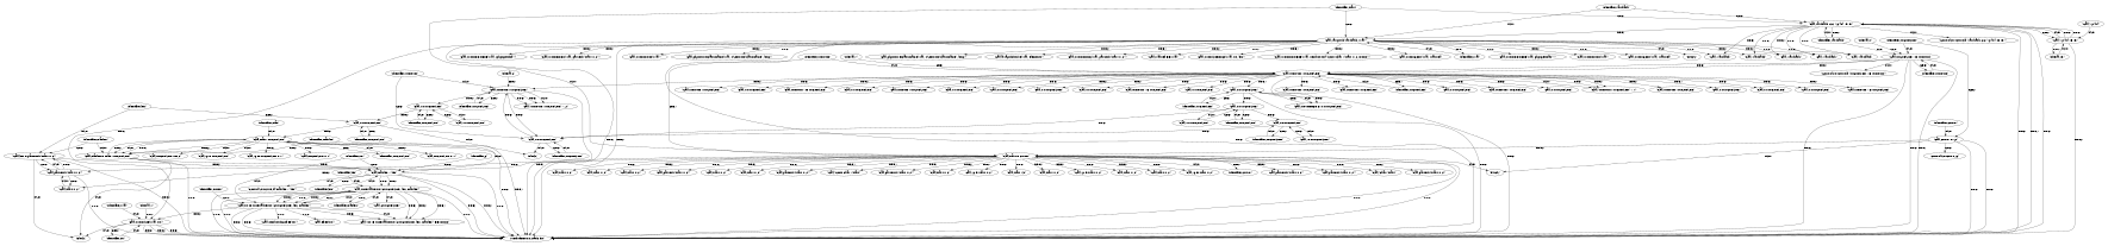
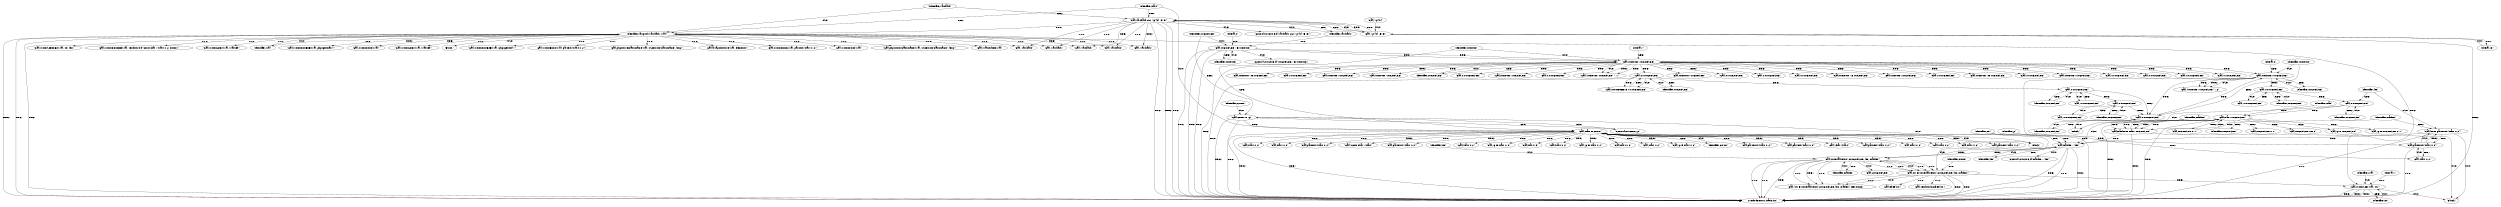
  digraph {
    n1 [label="(Call,ZVAL_STR(rval, str))"]
    n2 [label="(Identifier,str)"]
    n3 [label="(MethodReturn,static int)"]
    n4 [label="(Block,)"]
-   n5 [label="(Call,var_push(var_hash, rval))"]
+   n5 [label="(Identifier,var_push(var_hash, rval))"]
    n6 [label="(Call,php_store_class_name(rval, ZSTR_VAL(class_name), len2))"]
    n7 [label="(Call,array_init_size(rval, elements))"]
    n8 [label="(Call,ZVAL_LONG(rval, parse_iv(start + 2)))"]
    n9 [label="(Call,ZVAL_NULL(rval))"]
    n10 [label="(Call,php_store_class_name(rval, ZSTR_VAL(class_name), len2))"]
    n11 [label="(Call,!var_hash)"]
    n12 [label="(Call,!var_hash)"]
    n13 [label="(Call,!var_hash)"]
    n14 [label="(Call,rval_ref == rval)"]
    n15 [label="(Call,ZVAL_STRINGL(rval, str, len))"]
    n16 [label="(Call,!var_hash)"]
    n17 [label="(Call,ZVAL_DOUBLE(rval, zend_strtod((const char *)start + 2, NULL)))"]
    n18 [label="(Call,ZVAL_COPY(rval, rval_ref))"]
    n19 [label="(Identifier,rval)"]
    n20 [label="(Call,ZVAL_DOUBLE(rval, php_get_nan()))"]
    n21 [label="(Call,ZVAL_NULL(rval))"]
    n22 [label="(Call,ZVAL_COPY(rval, rval_ref))"]
    n23 [label="(Block,)"]
    n24 [label="(Call,ZVAL_DOUBLE(rval, -php_get_inf()))"]
    n25 [label="(Call,ZVAL_BOOL(rval, parse_iv(start + 2)))"]
    n26 [label="(Call,!var_hash)"]
    n27 [label="(Call,var_hash && (*p)[0] != 'R')"]
    n28 [label="(Call,(*p)[0] != 'R')"]
    n29 [label="(ControlStructure,if (var_hash && (*p)[0] != 'R'))"]
    n30 [label="(Identifier,var_hash)"]
    n31 [label="(Literal,'R')"]
    n32 [label="(Call,YYCURSOR >= YYLIMIT)"]
    n33 [label="(Call,str = unserialize_str(&YYCURSOR, len, maxlen))"]
    n34 [label="(Call,unserialize_str(&YYCURSOR, len, maxlen))"]
    n35 [label="(Call,(str = unserialize_str(&YYCURSOR, len, maxlen)) == NULL)"]
    n36 [label="(Call,efree(str))"]
    n37 [label="(Call,zend_string_free(str))"]
    n38 [label="(Identifier,maxlen)"]
    n39 [label="(Call,&YYCURSOR)"]
    n40 [label="(Call,maxlen < len)"]
    n41 [label="(Identifier,len)"]
    n42 [label="(ControlStructure,if (maxlen < len))"]
    n43 [label="(Call,maxlen = max - YYCURSOR)"]
    n44 [label="(Call,max - YYCURSOR)"]
    n45 [label="(Call,YYCURSOR + 1)"]
    n46 [label="(Identifier,YYCURSOR)"]
    n47 [label="(Call,YYCURSOR + 1)"]
    n48 [label="(Call,YYCURSOR += 2)"]
    n49 [label="(Call,*p = YYCURSOR)"]
    n50 [label="(Call,*p = YYCURSOR + 1)"]
    n51 [label="(Call,++YYCURSOR)"]
    n52 [label="(Identifier,YYCURSOR)"]
    n53 [label="(Block,)"]
    n54 [label="(Call,++YYCURSOR)"]
    n55 [label="(Identifier,YYCURSOR)"]
    n56 [label="(Call,*++YYCURSOR)"]
    n57 [label="(Call,YYLIMIT - YYCURSOR)"]
    n58 [label="(Call,++YYCURSOR)"]
    n59 [label="(Identifier,YYCURSOR)"]
    n60 [label="(Call,(YYLIMIT - YYCURSOR) < 2)"]
    n61 [label="(Identifier,YYCURSOR)"]
    n62 [label="(Call,YYLIMIT - YYCURSOR)"]
    n63 [label="(Call,++YYCURSOR)"]
    n64 [label="(Call,YYLIMIT - YYCURSOR)"]
    n65 [label="(Call,++YYCURSOR)"]
    n66 [label="(Call,++YYCURSOR)"]
    n67 [label="(Call,++YYCURSOR)"]
    n68 [label="(Call,YYLIMIT <= YYCURSOR)"]
    n69 [label="(Call,YYLIMIT - YYCURSOR)"]
    n70 [label="(Call,++YYCURSOR)"]
    n71 [label="(Call,YYLIMIT <= YYCURSOR)"]
    n72 [label="(Call,++YYCURSOR)"]
    n73 [label="(Call,YYLIMIT - YYCURSOR)"]
    n74 [label="(Call,++YYCURSOR)"]
    n75 [label="(Call,++YYCURSOR)"]
    n76 [label="(Call,++YYCURSOR)"]
    n77 [label="(Call,++YYCURSOR)"]
    n78 [label="(Call,YYLIMIT <= YYCURSOR)"]
    n79 [label="(Call,++YYCURSOR)"]
    n80 [label="(Call,YYLIMIT - YYCURSOR)"]
    n81 [label="(Call,YYLIMIT - YYCURSOR)"]
    n82 [label="(Identifier,YYCURSOR)"]
    n83 [label="(Call,++YYCURSOR)"]
    n84 [label="(Call,YYLIMIT - YYCURSOR)"]
    n85 [label="(Call,++YYCURSOR)"]
    n86 [label="(Call,(YYLIMIT - YYCURSOR) < 7)"]
    n87 [label="(Call,++YYCURSOR)"]
    n88 [label="(Call,YYMARKER = ++YYCURSOR)"]
    n89 [label="(Identifier,YYCURSOR)"]
    n90 [label="(Identifier,YYLIMIT)"]
    n91 [label="(ControlStructure,if (YYCURSOR >= YYLIMIT))"]
    n92 [label="(Call,++YYCURSOR)"]
    n93 [label="(Call,*++YYCURSOR)"]
    n94 [label="(Identifier,YYCURSOR)"]
    n95 [label="(Identifier,YYCURSOR)"]
    n96 [label="(Call,*++YYCURSOR)"]
    n97 [label="(Call,len = parse_uiv(start + 2))"]
    n98 [label="(Call,parse_uiv(start + 2))"]
    n99 [label="(Call,start + 2)"]
    n100 [label="(Call,start = cursor)"]
    n101 [label="(Call,start + 2)"]
    n102 [label="(Call,*p = start + 2)"]
    n103 [label="(Call,start - 3)"]
    n104 [label="(Call,start + 2)"]
    n105 [label="(Call,*p = start + 2)"]
    n106 [label="(Call,start + 2)"]
    n107 [label="(Call,start + 2)"]
    n108 [label="(Call,*p = start + 2)"]
    n109 [label="(Identifier,cursor)"]
    n110 [label="(Call,parse_uiv(start + 2))"]
    n111 [label="(Call,parse_iv(start + 2))"]
    n112 [label="(Block,)"]
    n113 [label="(Call,(char*)start)"]
    n114 [label="(Call,parse_iv(start + 2))"]
    n115 [label="(Call,start + 2)"]
    n116 [label="(Call,start + 2)"]
    n117 [label="(Call,start + 2)"]
    n118 [label="(Call,parse_iv(start + 2))"]
    n119 [label="(Call,start + 2)"]
    n120 [label="(Call,start + 2)"]
    n121 [label="(Call,parse_iv(start + 2))"]
    n122 [label="(Call,(const char *)start)"]
    n123 [label="(Call,parse_uiv(start + 2))"]
    n124 [label="(Call,cursor = *p)"]
    n125 [label="(ControlStructure,*p)"]
    n126 [label="(Identifier,YYCURSOR)"]
    n127 [label="(Identifier,maxlen)"]
    n128 [label="(Literal,1)"]
    n129 [label="(Identifier,len)"]
    n130 [label="(Identifier,NULL)"]
    n131 [label="(Identifier,p)"]
    n132 [label="(Identifier,rval)"]
    n133 [label="(Identifier,str)"]
    n134 [label="(Identifier,cursor)"]
    n135 [label="(Identifier,start)"]
    n136 [label="(Identifier,var_hash)"]
    n137 [label="(Identifier,len)"]
    n138 [label="(Call,(*p)[0])"]
    n139 [label="(Identifier,YYLIMIT)"]
    n140 [label="(Literal,0)"]
    n141 [label="(Identifier,maxlen)"]
    n142 [label="(Identifier,YYLIMIT)"]
    n143 [label="(Identifier,max)"]
    n144 [label="(Literal,7)"]
    n145 [label="(Literal,2)"]
    n1 -> n2 [label="CFG: "]
    n1 -> n3 [label="DDG: "]
    n1 -> n3 [label="DDG: "]
    n1 -> n3 [label="DDG: "]
    n1 -> n4 [label="AST: "]
    n2 -> n1 [label="AST: "]
    n5 -> n1 [label="DDG: "]
    n5 -> n3 [label="DDG: "]
    n5 -> n3 [label="DDG: "]
    n5 -> n3 [label="DDG: "]
    n5 -> n6 [label="DDG: "]
    n5 -> n7 [label="DDG: "]
    n5 -> n8 [label="DDG: "]
    n5 -> n9 [label="DDG: "]
    n5 -> n10 [label="DDG: "]
    n5 -> n11 [label="DDG: "]
    n5 -> n12 [label="DDG: "]
    n5 -> n13 [label="DDG: "]
    n5 -> n14 [label="DDG: "]
    n5 -> n15 [label="DDG: "]
    n5 -> n16 [label="DDG: "]
    n5 -> n17 [label="DDG: "]
    n5 -> n18 [label="DDG: "]
    n5 -> n19 [label="CFG: "]
    n5 -> n20 [label="DDG: "]
    n5 -> n21 [label="DDG: "]
    n5 -> n22 [label="DDG: "]
    n5 -> n23 [label="AST: "]
    n5 -> n24 [label="DDG: "]
    n5 -> n25 [label="DDG: "]
    n5 -> n26 [label="DDG: "]
    n19 -> n5 [label="AST: "]
    n27 -> n3 [label="DDG: "]
    n27 -> n3 [label="DDG: "]
    n27 -> n3 [label="DDG: "]
    n27 -> n5 [label="DDG: "]
    n27 -> n11 [label="DDG: "]
    n27 -> n12 [label="DDG: "]
    n27 -> n13 [label="DDG: "]
    n27 -> n16 [label="DDG: "]
    n27 -> n26 [label="DDG: "]
    n27 -> n28 [label="CFG: "]
    n27 -> n29 [label="AST: "]
    n27 -> n30 [label="CFG: "]
    n28 -> n3 [label="DDG: "]
    n28 -> n27 [label="AST: "]
    n28 -> n27 [label="DDG: "]
    n28 -> n27 [label="DDG: "]
    n28 -> n31 [label="CFG: "]
    n30 -> n27 [label="AST: "]
    n30 -> n32 [label="CFG: "]
    n31 -> n28 [label="AST: "]
    n32 -> n3 [label="DDG: "]
    n32 -> n3 [label="DDG: "]
    n32 -> n3 [label="DDG: "]
    n32 -> n62 [label="DDG: "]
    n32 -> n62 [label="DDG: "]
    n32 -> n90 [label="CFG: "]
    n32 -> n91 [label="AST: "]
    n33 -> n1 [label="DDG: "]
    n33 -> n3 [label="DDG: "]
    n33 -> n3 [label="DDG: "]
    n33 -> n34 [label="CFG: "]
    n33 -> n35 [label="AST: "]
    n33 -> n35 [label="DDG: "]
    n33 -> n36 [label="DDG: "]
    n33 -> n37 [label="DDG: "]
    n34 -> n3 [label="DDG: "]
    n34 -> n3 [label="DDG: "]
    n34 -> n3 [label="DDG: "]
    n34 -> n33 [label="AST: "]
    n34 -> n33 [label="DDG: "]
    n34 -> n33 [label="DDG: "]
    n34 -> n33 [label="DDG: "]
    n34 -> n35 [label="DDG: "]
    n34 -> n35 [label="DDG: "]
    n34 -> n35 [label="DDG: "]
    n34 -> n38 [label="CFG: "]
    n34 -> n39 [label="AST: "]
    n38 -> n34 [label="AST: "]
    n40 -> n3 [label="DDG: "]
    n40 -> n3 [label="DDG: "]
    n40 -> n3 [label="DDG: "]
    n40 -> n34 [label="DDG: "]
    n40 -> n34 [label="DDG: "]
    n40 -> n41 [label="CFG: "]
    n40 -> n42 [label="AST: "]
    n41 -> n40 [label="AST: "]
    n43 -> n3 [label="DDG: "]
    n43 -> n4 [label="AST: "]
    n43 -> n40 [label="DDG: "]
    n43 -> n44 [label="CFG: "]
    n44 -> n3 [label="DDG: "]
    n44 -> n3 [label="DDG: "]
    n44 -> n43 [label="AST: "]
    n44 -> n43 [label="DDG: "]
    n44 -> n43 [label="DDG: "]
    n44 -> n45 [label="DDG: "]
    n44 -> n46 [label="CFG: "]
    n44 -> n47 [label="DDG: "]
-   n44 -> n48 [label="AST: "]
+   n44 -> n48 [label="DDG: "]
    n44 -> n49 [label="AST: "]
    n44 -> n50 [label="DDG: "]
    n46 -> n44 [label="AST: "]
    n51 -> n44 [label="DDG: "]
    n51 -> n52 [label="CFG: "]
    n51 -> n53 [label="AST: "]
    n52 -> n51 [label="AST: "]
    n54 -> n51 [label="DDG: "]
    n54 -> n55 [label="CFG: "]
    n54 -> n56 [label="AST: "]
    n55 -> n54 [label="AST: "]
    n56 -> n54 [label="CFG: "]
    n57 -> n3 [label="DDG: "]
    n57 -> n54 [label="DDG: "]
    n57 -> n58 [label="DDG: "]
    n57 -> n59 [label="CFG: "]
    n57 -> n60 [label="AST: "]
    n57 -> n60 [label="DDG: "]
    n57 -> n60 [label="DDG: "]
    n58 -> n53 [label="AST: "]
    n58 -> n57 [label="DDG: "]
    n58 -> n61 [label="CFG: "]
    n59 -> n57 [label="AST: "]
    n61 -> n58 [label="AST: "]
    n62 -> n3 [label="DDG: "]
    n62 -> n57 [label="DDG: "]
    n62 -> n63 [label="DDG: "]
    n62 -> n64 [label="DDG: "]
    n62 -> n65 [label="DDG: "]
    n62 -> n66 [label="DDG: "]
    n62 -> n67 [label="DDG: "]
    n62 -> n68 [label="DDG: "]
    n62 -> n69 [label="DDG: "]
    n62 -> n70 [label="DDG: "]
    n62 -> n71 [label="DDG: "]
    n62 -> n72 [label="DDG: "]
    n62 -> n73 [label="DDG: "]
    n62 -> n74 [label="DDG: "]
    n62 -> n75 [label="DDG: "]
    n62 -> n76 [label="DDG: "]
    n62 -> n77 [label="DDG: "]
    n62 -> n78 [label="DDG: "]
    n62 -> n79 [label="DDG: "]
    n62 -> n80 [label="DDG: "]
    n62 -> n81 [label="DDG: "]
    n62 -> n82 [label="CFG: "]
    n62 -> n83 [label="DDG: "]
    n62 -> n84 [label="DDG: "]
    n62 -> n85 [label="DDG: "]
    n62 -> n86 [label="AST: "]
    n62 -> n86 [label="DDG: "]
    n62 -> n86 [label="DDG: "]
    n63 -> n3 [label="DDG: "]
    n63 -> n87 [label="DDG: "]
    n63 -> n88 [label="AST: "]
    n63 -> n88 [label="DDG: "]
    n63 -> n89 [label="CFG: "]
    n82 -> n62 [label="AST: "]
    n87 -> n58 [label="DDG: "]
    n87 -> n92 [label="DDG: "]
    n87 -> n95 [label="CFG: "]
    n87 -> n96 [label="AST: "]
    n88 -> n63 [label="CFG: "]
    n89 -> n63 [label="AST: "]
    n90 -> n32 [label="AST: "]
    n92 -> n58 [label="DDG: "]
    n92 -> n93 [label="AST: "]
    n92 -> n94 [label="CFG: "]
    n93 -> n92 [label="CFG: "]
    n94 -> n92 [label="AST: "]
    n95 -> n87 [label="AST: "]
    n96 -> n87 [label="CFG: "]
    n97 -> n3 [label="DDG: "]
    n97 -> n4 [label="AST: "]
    n97 -> n40 [label="DDG: "]
    n97 -> n98 [label="CFG: "]
    n98 -> n3 [label="DDG: "]
    n98 -> n97 [label="AST: "]
    n98 -> n97 [label="DDG: "]
    n98 -> n99 [label="CFG: "]
    n99 -> n98 [label="AST: "]
    n100 -> n3 [label="DDG: "]
    n100 -> n3 [label="DDG: "]
    n100 -> n98 [label="DDG: "]
    n100 -> n99 [label="DDG: "]
    n100 -> n101 [label="DDG: "]
    n100 -> n102 [label="DDG: "]
    n100 -> n103 [label="DDG: "]
    n100 -> n104 [label="DDG: "]
    n100 -> n105 [label="DDG: "]
    n100 -> n106 [label="DDG: "]
    n100 -> n107 [label="DDG: "]
    n100 -> n108 [label="DDG: "]
    n100 -> n109 [label="CFG: "]
    n100 -> n110 [label="DDG: "]
    n100 -> n111 [label="DDG: "]
    n100 -> n112 [label="AST: "]
    n100 -> n113 [label="DDG: "]
    n100 -> n114 [label="DDG: "]
    n100 -> n115 [label="DDG: "]
    n100 -> n116 [label="DDG: "]
    n100 -> n117 [label="DDG: "]
    n100 -> n118 [label="DDG: "]
    n100 -> n119 [label="DDG: "]
    n100 -> n120 [label="DDG: "]
    n100 -> n121 [label="DDG: "]
    n100 -> n122 [label="DDG: "]
    n100 -> n123 [label="DDG: "]
    n109 -> n100 [label="AST: "]
    n124 -> n3 [label="DDG: "]
    n124 -> n3 [label="DDG: "]
    n124 -> n100 [label="DDG: "]
    n124 -> n112 [label="AST: "]
    n124 -> n125 [label="CFG: "]
+   n125 -> n124 [label="AST: "]
    n126 -> n32 [label="AST: "]
    n126 -> n124 [label="CFG: "]
    n127 -> n43 [label="AST: "]
    n127 -> n97 [label="CFG: "]
    n128 -> n1 [label="CFG: "]
    n129 -> n51 [label="CFG: "]
    n129 -> n97 [label="AST: "]
    n130 -> n33 [label="CFG: "]
    n131 -> n40 [label="CFG: "]
    n132 -> n1 [label="AST: "]
    n133 -> n33 [label="AST: "]
    n133 -> n40 [label="CFG: "]
    n134 -> n124 [label="AST: "]
    n135 -> n5 [label="CFG: "]
    n135 -> n27 [label="CFG: "]
    n135 -> n100 [label="AST: "]
    n136 -> n5 [label="AST: "]
    n136 -> n27 [label="CFG: "]
    n137 -> n34 [label="AST: "]
    n138 -> n28 [label="AST: "]
    n139 -> n62 [label="AST: "]
    n139 -> n100 [label="CFG: "]
    n140 -> n32 [label="CFG: "]
    n141 -> n40 [label="AST: "]
    n141 -> n43 [label="CFG: "]
    n142 -> n57 [label="AST: "]
    n142 -> n58 [label="CFG: "]
    n143 -> n44 [label="AST: "]
    n144 -> n62 [label="CFG: "]
    n145 -> n57 [label="CFG: "]
  }
